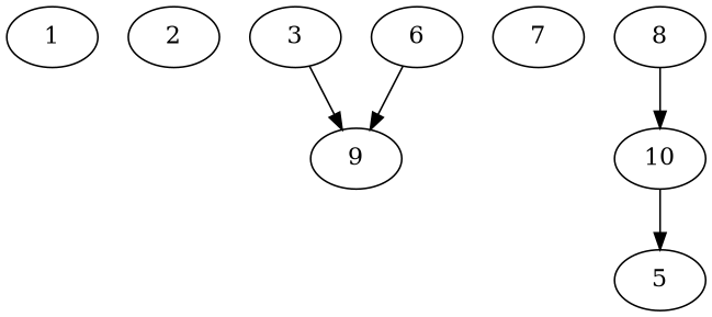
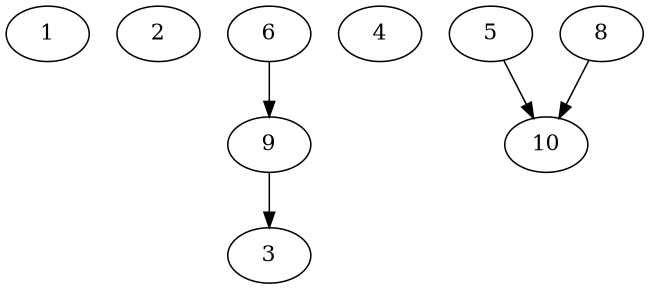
  digraph {
    node [alpha=0.02]
    1 [alpha=0.14 expect_size=39305216]
    2 [alpha=0.14 expect_size=48577536]
    3 [expect_size=27227136]
    9 [expect_size=28863488]
-   4 [alpha=0.15 expect_size=46937088 label=7]
+   4 [alpha=0.15 expect_size=46937088]
    5 [alpha=0.04 expect_size=8282112]
    10 [expect_size=16414720]
    6 [alpha=0.19 expect_size=26377216]
    8 [alpha=0.16 expect_size=20779008]
-   3 -> 9
-   10 -> 5
+   9 -> 3
+   5 -> 10
    6 -> 9
    8 -> 10
  }
